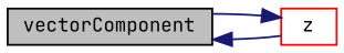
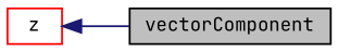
  digraph {
    rankdir=LR
    fontname="JetBrains Mono"
    node [fontname="JetBrains Mono" fontsize=10 shape=record]
    edge [color=midnightblue dir=back fontname="JetBrains Mono" fontsize=10 labelfontname=Helvetica labelfontsize=10 style=solid]
    n1 [color=black fillcolor=grey75 fontcolor=black height=0.2 label=vectorComponent style=filled width=0.4]
    n2 [color=red height=0.2 label=z width=0.4]
-   n1 -> n2
    n2 -> n1
  }
